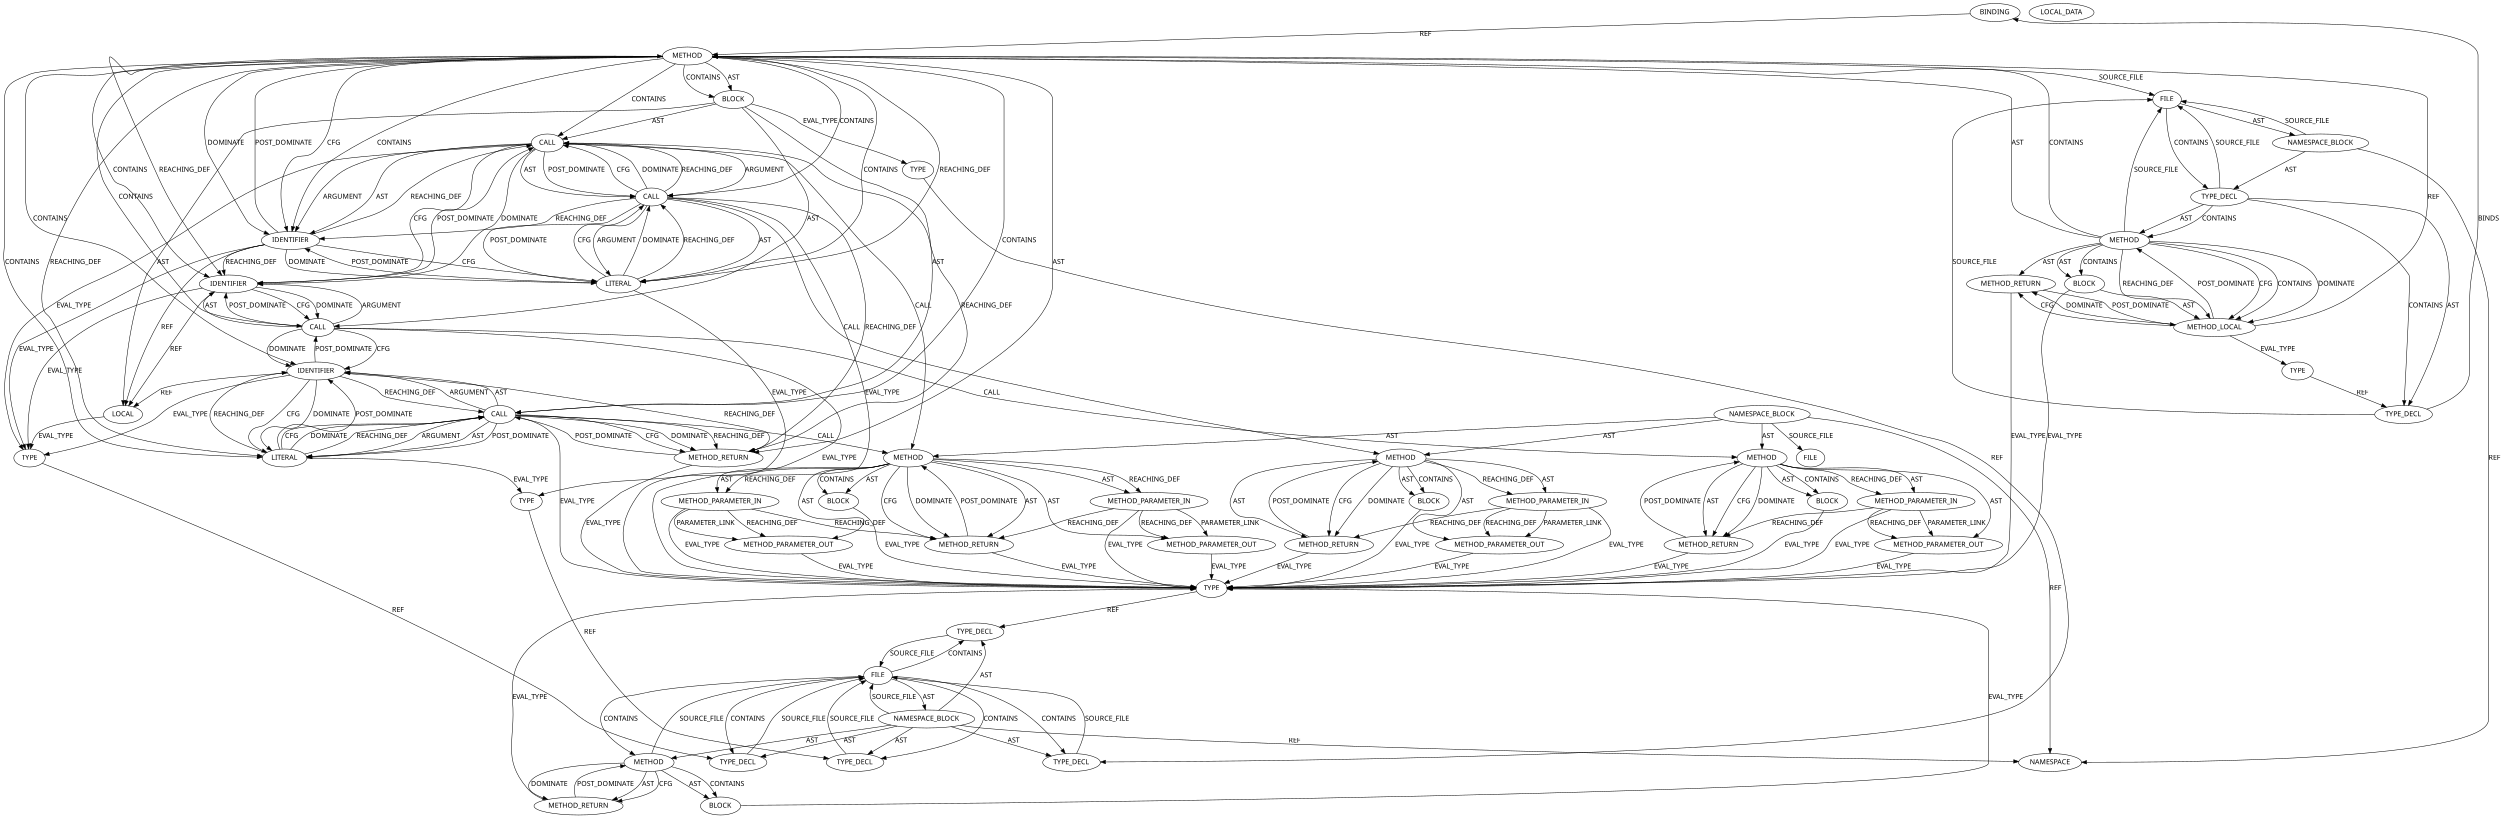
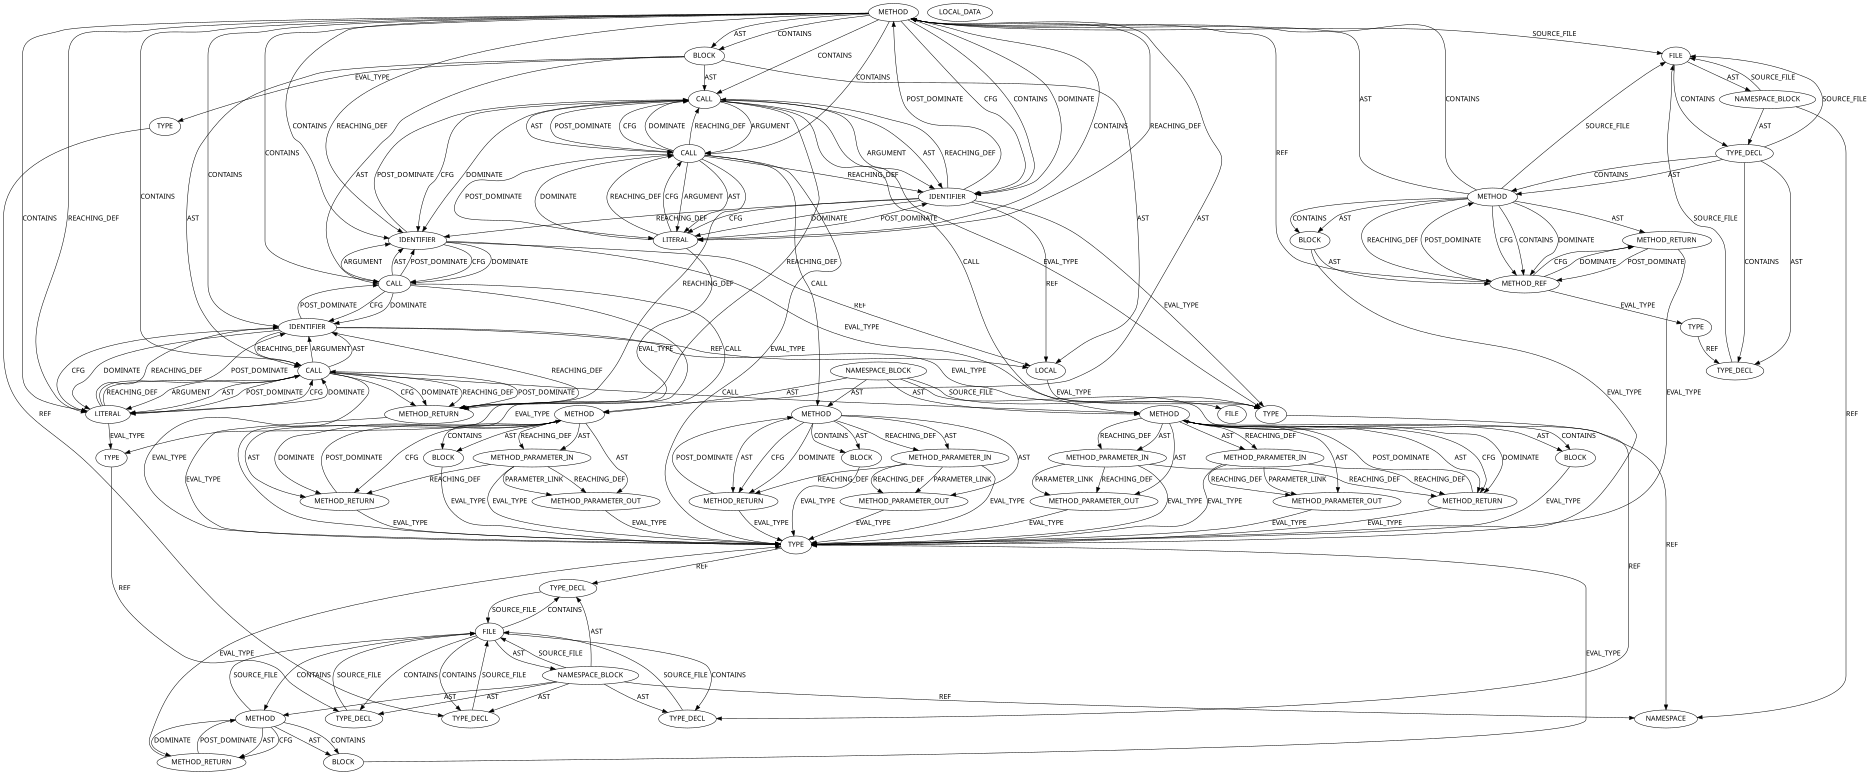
  digraph {
    fontname="Noto Sans"
    node [fontname="Noto Sans" CODE="<empty>" ORDER=1]
    edge [fontname="Noto Sans"]
-   n1 [METHOD_FULL_NAME=main NAME=main SIGNATURE="ANY()" label=BINDING CODE="" ORDER=""]
    n2 [AST_PARENT_FULL_NAME="useafterfree_001.c:<global>" AST_PARENT_TYPE=TYPE_DECL CODE="main(){\n    char * x = malloc(1);\n    free(x);\n    x=1;\n  }" COLUMN_NUMBER=3 COLUMN_NUMBER_END=3 FILENAME="useafterfree_001.c" FULL_NAME=main GENERIC_SIGNATURE="<empty>" IS_EXTERNAL=false LINE_NUMBER=29 LINE_NUMBER_END=33 NAME=main SIGNATURE="ANY()" label=METHOD]
    n3 [ARGUMENT_INDEX=-1 CODE="{\n    char * x = malloc(1);\n    free(x);\n    x=1;\n  }" COLUMN_NUMBER=9 LINE_NUMBER=29 TYPE_FULL_NAME=void label=BLOCK]
    n4 [ARGUMENT_INDEX=2 CODE="* x = malloc(1)" COLUMN_NUMBER=10 DISPATCH_TYPE=STATIC_DISPATCH LINE_NUMBER=30 METHOD_FULL_NAME="<operator>.assignment" NAME="<operator>.assignment" ORDER=2 TYPE_FULL_NAME="char*" label=CALL]
    n5 [ARGUMENT_INDEX=-1 CODE="free(x)" COLUMN_NUMBER=5 DISPATCH_TYPE=STATIC_DISPATCH LINE_NUMBER=31 METHOD_FULL_NAME=free NAME=free ORDER=3 TYPE_FULL_NAME=ANY label=CALL]
    n6 [ARGUMENT_INDEX=-1 CODE="x=1" COLUMN_NUMBER=5 DISPATCH_TYPE=STATIC_DISPATCH LINE_NUMBER=32 METHOD_FULL_NAME="<operator>.assignment" NAME="<operator>.assignment" ORDER=4 TYPE_FULL_NAME=ANY label=CALL]
    n7 [ARGUMENT_INDEX=2 CODE="malloc(1)" COLUMN_NUMBER=16 DISPATCH_TYPE=STATIC_DISPATCH LINE_NUMBER=30 METHOD_FULL_NAME=malloc NAME=malloc ORDER=2 TYPE_FULL_NAME=ANY label=CALL]
    n8 [ARGUMENT_INDEX=1 CODE=x COLUMN_NUMBER=12 LINE_NUMBER=30 NAME=x TYPE_FULL_NAME="char*" label=IDENTIFIER]
    n9 [ARGUMENT_INDEX=1 CODE=x COLUMN_NUMBER=10 LINE_NUMBER=31 NAME=x TYPE_FULL_NAME="char*" label=IDENTIFIER]
    n10 [CODE=RET COLUMN_NUMBER=3 EVALUATION_STRATEGY=BY_VALUE LINE_NUMBER=29 ORDER=2 TYPE_FULL_NAME=ANY label=METHOD_RETURN]
    n11 [ARGUMENT_INDEX=1 CODE=1 COLUMN_NUMBER=23 LINE_NUMBER=30 TYPE_FULL_NAME=int label=LITERAL]
    n12 [ARGUMENT_INDEX=1 CODE=x COLUMN_NUMBER=5 LINE_NUMBER=32 NAME=x TYPE_FULL_NAME="char*" label=IDENTIFIER]
    n13 [ARGUMENT_INDEX=2 CODE=1 COLUMN_NUMBER=7 LINE_NUMBER=32 ORDER=2 TYPE_FULL_NAME=int label=LITERAL]
    n14 [CONTENT="<empty>" NAME="useafterfree_001.c" ORDER=0 label=FILE]
    n15 [CODE="char * x" COLUMN_NUMBER=12 GENERIC_SIGNATURE="<empty>" LINE_NUMBER=30 NAME=x TYPE_FULL_NAME="char*" label=LOCAL]
    n16 [FULL_NAME=void NAME=void TYPE_DECL_FULL_NAME=void label=TYPE CODE="" ORDER=""]
    n17 [AST_PARENT_FULL_NAME="<global>" AST_PARENT_TYPE=NAMESPACE_BLOCK FILENAME="<empty>" FULL_NAME="<operator>.assignment" GENERIC_SIGNATURE="<empty>" IS_EXTERNAL=true NAME="<operator>.assignment" ORDER=0 label=METHOD]
    n18 [FULL_NAME="char*" NAME="char*" TYPE_DECL_FULL_NAME="char*" label=TYPE CODE="" ORDER=""]
    n19 [FULL_NAME=ANY NAME=ANY TYPE_DECL_FULL_NAME=ANY label=TYPE CODE="" ORDER=""]
    n20 [AST_PARENT_FULL_NAME="<global>" AST_PARENT_TYPE=NAMESPACE_BLOCK FILENAME="<empty>" FULL_NAME=free GENERIC_SIGNATURE="<empty>" IS_EXTERNAL=true NAME=free ORDER=0 label=METHOD]
    n21 [AST_PARENT_FULL_NAME="<includes>:<global>" AST_PARENT_TYPE=NAMESPACE_BLOCK CODE=void FILENAME="<includes>" FULL_NAME=void GENERIC_SIGNATURE="<empty>" IS_EXTERNAL=true NAME=void ORDER=-1 label=TYPE_DECL]
    n22 [ARGUMENT_INDEX=-1 COLUMN_NUMBER=1 LINE_NUMBER=1 TYPE_FULL_NAME=ANY label=BLOCK]
-   n23 [ARGUMENT_INDEX=1 CODE=main COLUMN_NUMBER=3 LINE_NUMBER=29 METHOD_FULL_NAME=main TYPE_FULL_NAME=main label=METHOD_LOCAL]
+   n23 [ARGUMENT_INDEX=1 CODE=main COLUMN_NUMBER=3 LINE_NUMBER=29 METHOD_FULL_NAME=main TYPE_FULL_NAME=main label=METHOD_REF]
    n24 [AST_PARENT_FULL_NAME="useafterfree_001.c:<global>" AST_PARENT_TYPE=TYPE_DECL CODE="<global>" COLUMN_NUMBER=1 COLUMN_NUMBER_END=5 FILENAME="useafterfree_001.c" FULL_NAME="useafterfree_001.c:<global>" GENERIC_SIGNATURE="<empty>" IS_EXTERNAL=false LINE_NUMBER=1 LINE_NUMBER_END=34 NAME="<global>" label=METHOD]
    n25 [CODE=RET COLUMN_NUMBER=1 EVALUATION_STRATEGY=BY_VALUE LINE_NUMBER=1 ORDER=2 TYPE_FULL_NAME=ANY label=METHOD_RETURN]
    n26 [FULL_NAME=main NAME=main TYPE_DECL_FULL_NAME=main label=TYPE CODE="" ORDER=""]
    n27 [AST_PARENT_FULL_NAME="<includes>:<global>" AST_PARENT_TYPE=NAMESPACE_BLOCK CODE=ANY FILENAME="<includes>" FULL_NAME=ANY GENERIC_SIGNATURE="<empty>" IS_EXTERNAL=true NAME=ANY ORDER=-1 label=TYPE_DECL]
    n28 [ARGUMENT_INDEX=-1 TYPE_FULL_NAME=ANY label=BLOCK]
    n29 [ARGUMENT_INDEX=1 TYPE_FULL_NAME=ANY label=BLOCK]
    n30 [ARGUMENT_INDEX=1 TYPE_FULL_NAME=ANY label=BLOCK]
    n31 [ARGUMENT_INDEX=1 TYPE_FULL_NAME=ANY label=BLOCK]
    n32 [AST_PARENT_FULL_NAME="<global>" AST_PARENT_TYPE=NAMESPACE_BLOCK FILENAME="<empty>" FULL_NAME=malloc GENERIC_SIGNATURE="<empty>" IS_EXTERNAL=true NAME=malloc ORDER=0 label=METHOD]
    n33 [CODE=p1 EVALUATION_STRATEGY=BY_VALUE INDEX=1 IS_VARIADIC=false NAME=p1 TYPE_FULL_NAME=ANY label=METHOD_PARAMETER_IN]
    n34 [CODE=p2 EVALUATION_STRATEGY=BY_VALUE INDEX=2 IS_VARIADIC=false NAME=p2 ORDER=2 TYPE_FULL_NAME=ANY label=METHOD_PARAMETER_IN]
    n35 [CODE=p1 EVALUATION_STRATEGY=BY_VALUE INDEX=1 IS_VARIADIC=false NAME=p1 TYPE_FULL_NAME=ANY label=METHOD_PARAMETER_OUT]
    n36 [CODE=p2 EVALUATION_STRATEGY=BY_VALUE INDEX=2 IS_VARIADIC=false NAME=p2 ORDER=2 TYPE_FULL_NAME=ANY label=METHOD_PARAMETER_OUT]
    n37 [CODE=RET EVALUATION_STRATEGY=BY_VALUE ORDER=2 TYPE_FULL_NAME=ANY label=METHOD_RETURN]
    n38 [AST_PARENT_FULL_NAME="<includes>:<global>" AST_PARENT_TYPE=NAMESPACE_BLOCK CODE="char*" FILENAME="<includes>" FULL_NAME="char*" GENERIC_SIGNATURE="<empty>" IS_EXTERNAL=true NAME="char*" ORDER=-1 label=TYPE_DECL]
    n39 [FULL_NAME=int NAME=int TYPE_DECL_FULL_NAME=int label=TYPE CODE="" ORDER=""]
    n40 [CODE=p1 EVALUATION_STRATEGY=BY_VALUE INDEX=1 IS_VARIADIC=false NAME=p1 TYPE_FULL_NAME=ANY label=METHOD_PARAMETER_IN]
    n41 [CODE=p1 EVALUATION_STRATEGY=BY_VALUE INDEX=1 IS_VARIADIC=false NAME=p1 TYPE_FULL_NAME=ANY label=METHOD_PARAMETER_OUT]
    n42 [CODE=RET EVALUATION_STRATEGY=BY_VALUE ORDER=2 TYPE_FULL_NAME=ANY label=METHOD_RETURN]
    n43 [CODE=p1 EVALUATION_STRATEGY=BY_VALUE INDEX=1 IS_VARIADIC=false NAME=p1 TYPE_FULL_NAME=ANY label=METHOD_PARAMETER_IN]
    n44 [CODE=p1 EVALUATION_STRATEGY=BY_VALUE INDEX=1 IS_VARIADIC=false NAME=p1 TYPE_FULL_NAME=ANY label=METHOD_PARAMETER_OUT]
    n45 [CODE=RET EVALUATION_STRATEGY=BY_VALUE ORDER=2 TYPE_FULL_NAME=ANY label=METHOD_RETURN]
    n46 [FILENAME="useafterfree_001.c" FULL_NAME="useafterfree_001.c:<global>" NAME="<global>" label=NAMESPACE_BLOCK]
    n47 [AST_PARENT_FULL_NAME="useafterfree_001.c:<global>" AST_PARENT_TYPE=NAMESPACE_BLOCK CODE="<global>" COLUMN_NUMBER=1 FILENAME="useafterfree_001.c" FULL_NAME="useafterfree_001.c:<global>" GENERIC_SIGNATURE="<empty>" IS_EXTERNAL=false LINE_NUMBER=1 NAME="<global>" label=TYPE_DECL]
    n48 [NAME="<global>" ORDER=-1 label=NAMESPACE]
    n49 [AST_PARENT_FULL_NAME="useafterfree_001.c:<global>" AST_PARENT_TYPE=TYPE_DECL CODE=main COLUMN_NUMBER=3 FILENAME="useafterfree_001.c" FULL_NAME=main GENERIC_SIGNATURE="<empty>" IS_EXTERNAL=false LINE_NUMBER=29 NAME=main label=TYPE_DECL]
    n50 [CONTENT="<empty>" NAME="<includes>" label=FILE]
    n51 [AST_PARENT_FULL_NAME="<includes>:<global>" AST_PARENT_TYPE=NAMESPACE_BLOCK CODE="<global>" FILENAME="<includes>" FULL_NAME="<includes>:<global>" GENERIC_SIGNATURE="<empty>" IS_EXTERNAL=false LINE_NUMBER=1 NAME="<global>" label=METHOD]
    n52 [FILENAME="<includes>" FULL_NAME="<includes>:<global>" NAME="<global>" label=NAMESPACE_BLOCK]
    n53 [AST_PARENT_FULL_NAME="<includes>:<global>" AST_PARENT_TYPE=NAMESPACE_BLOCK CODE=int FILENAME="<includes>" FULL_NAME=int GENERIC_SIGNATURE="<empty>" IS_EXTERNAL=true NAME=int ORDER=-1 label=TYPE_DECL]
    n54 [CODE=RET EVALUATION_STRATEGY=BY_VALUE LINE_NUMBER=1 ORDER=2 TYPE_FULL_NAME=ANY label=METHOD_RETURN]
    n55 [CONTENT="<empty>" NAME="<unknown>" ORDER=0 label=FILE]
    n56 [LANGUAGE=NEWC OVERLAYS="base;controlflow;typerel;callgraph;dataflowOss" ROOT="/tmp/tmp.hAXjvSF8VU" VERSION=0.1 label=LOCAL_DATA CODE="" ORDER=""]
    n57 [FILENAME="<unknown>" FULL_NAME="<global>" NAME="<global>" label=NAMESPACE_BLOCK]
-   n1 -> n2 [label=REF]
    n2 -> n3 [label=AST]
    n2 -> n3 [label=CONTAINS]
    n2 -> n4 [label=CONTAINS]
    n2 -> n5 [label=CONTAINS]
    n2 -> n6 [label=CONTAINS]
    n2 -> n7 [label=CONTAINS]
    n2 -> n8 [label=CFG]
    n2 -> n8 [label=CONTAINS]
    n2 -> n8 [label=DOMINATE]
    n2 -> n9 [label=CONTAINS]
    n2 -> n9 [label=REACHING_DEF]
    n2 -> n10 [label=AST]
    n2 -> n11 [label=CONTAINS]
    n2 -> n11 [label=REACHING_DEF]
    n2 -> n12 [label=CONTAINS]
    n2 -> n13 [label=CONTAINS]
    n2 -> n13 [label=REACHING_DEF]
    n2 -> n14 [label=SOURCE_FILE]
    n3 -> n4 [label=AST]
    n3 -> n5 [label=AST]
    n3 -> n6 [label=AST]
    n3 -> n15 [label=AST]
    n3 -> n16 [label=EVAL_TYPE]
    n4 -> n7 [label=ARGUMENT]
    n4 -> n7 [label=AST]
    n4 -> n7 [label=POST_DOMINATE]
    n4 -> n8 [label=ARGUMENT]
    n4 -> n8 [label=AST]
    n4 -> n9 [label=CFG]
    n4 -> n9 [label=DOMINATE]
    n4 -> n10 [label=REACHING_DEF property="* x = malloc(1)"]
    n4 -> n17 [label=CALL]
    n4 -> n18 [label=EVAL_TYPE]
    n5 -> n9 [label=ARGUMENT]
    n5 -> n9 [label=AST]
    n5 -> n9 [label=POST_DOMINATE]
    n5 -> n12 [label=CFG]
    n5 -> n12 [label=DOMINATE]
    n5 -> n19 [label=EVAL_TYPE]
    n5 -> n20 [label=CALL]
    n6 -> n10 [label=CFG]
    n6 -> n10 [label=DOMINATE]
    n6 -> n10 [label=REACHING_DEF property="x=1"]
    n6 -> n12 [label=ARGUMENT]
    n6 -> n12 [label=AST]
    n6 -> n13 [label=ARGUMENT]
    n6 -> n13 [label=AST]
    n6 -> n13 [label=POST_DOMINATE]
    n6 -> n17 [label=CALL]
    n6 -> n19 [label=EVAL_TYPE]
    n7 -> n4 [label=CFG]
    n7 -> n4 [label=DOMINATE]
    n7 -> n4 [label=REACHING_DEF property="malloc(1)"]
    n7 -> n8 [label=REACHING_DEF property="malloc(1)"]
    n7 -> n10 [label=REACHING_DEF property="malloc(1)"]
    n7 -> n11 [label=ARGUMENT]
    n7 -> n11 [label=AST]
    n7 -> n11 [label=POST_DOMINATE]
    n7 -> n19 [label=EVAL_TYPE]
    n7 -> n32 [label=CALL]
    n8 -> n2 [label=POST_DOMINATE]
    n8 -> n4 [label=REACHING_DEF property=x]
    n8 -> n9 [label=REACHING_DEF property=x]
    n8 -> n11 [label=CFG]
    n8 -> n11 [label=DOMINATE]
    n8 -> n15 [label=REF]
    n8 -> n18 [label=EVAL_TYPE]
    n9 -> n4 [label=POST_DOMINATE]
    n9 -> n5 [label=CFG]
    n9 -> n5 [label=DOMINATE]
    n9 -> n15 [label=REF]
    n9 -> n18 [label=EVAL_TYPE]
    n10 -> n6 [label=POST_DOMINATE]
    n10 -> n19 [label=EVAL_TYPE]
    n11 -> n7 [label=CFG]
    n11 -> n7 [label=DOMINATE]
    n11 -> n7 [label=REACHING_DEF property=1]
    n11 -> n8 [label=POST_DOMINATE]
    n11 -> n39 [label=EVAL_TYPE]
    n12 -> n5 [label=POST_DOMINATE]
    n12 -> n6 [label=REACHING_DEF property=x]
    n12 -> n10 [label=REACHING_DEF property=x]
    n12 -> n13 [label=CFG]
    n12 -> n13 [label=DOMINATE]
    n12 -> n15 [label=REF]
    n12 -> n18 [label=EVAL_TYPE]
    n13 -> n6 [label=CFG]
    n13 -> n6 [label=DOMINATE]
    n13 -> n6 [label=REACHING_DEF property=1]
    n13 -> n12 [label=POST_DOMINATE]
    n13 -> n12 [label=REACHING_DEF property=1]
    n13 -> n39 [label=EVAL_TYPE]
    n14 -> n46 [label=AST]
    n14 -> n47 [label=CONTAINS]
    n15 -> n18 [label=EVAL_TYPE]
    n16 -> n21 [label=REF]
    n17 -> n29 [label=AST]
    n17 -> n29 [label=CONTAINS]
    n17 -> n33 [label=AST]
    n17 -> n33 [label=REACHING_DEF]
    n17 -> n34 [label=AST]
    n17 -> n34 [label=REACHING_DEF]
    n17 -> n35 [label=AST]
    n17 -> n36 [label=AST]
    n17 -> n37 [label=AST]
    n17 -> n37 [label=CFG]
    n17 -> n37 [label=DOMINATE]
    n18 -> n38 [label=REF]
    n19 -> n27 [label=REF]
    n20 -> n31 [label=AST]
    n20 -> n31 [label=CONTAINS]
    n20 -> n43 [label=AST]
    n20 -> n43 [label=REACHING_DEF]
    n20 -> n44 [label=AST]
    n20 -> n45 [label=AST]
    n20 -> n45 [label=CFG]
    n20 -> n45 [label=DOMINATE]
    n21 -> n50 [label=SOURCE_FILE]
    n22 -> n19 [label=EVAL_TYPE]
    n22 -> n23 [label=AST]
    n23 -> n2 [label=REF]
    n23 -> n24 [label=POST_DOMINATE]
    n23 -> n25 [label=CFG]
    n23 -> n25 [label=DOMINATE]
    n23 -> n26 [label=EVAL_TYPE]
    n24 -> n2 [label=AST]
    n24 -> n2 [label=CONTAINS]
    n24 -> n14 [label=SOURCE_FILE]
    n24 -> n22 [label=AST]
    n24 -> n22 [label=CONTAINS]
    n24 -> n23 [label=CFG]
    n24 -> n23 [label=CONTAINS]
    n24 -> n23 [label=DOMINATE]
    n24 -> n23 [label=REACHING_DEF]
    n24 -> n25 [label=AST]
    n25 -> n19 [label=EVAL_TYPE]
    n25 -> n23 [label=POST_DOMINATE]
    n26 -> n49 [label=REF]
    n27 -> n50 [label=SOURCE_FILE]
    n28 -> n19 [label=EVAL_TYPE]
    n29 -> n19 [label=EVAL_TYPE]
    n30 -> n19 [label=EVAL_TYPE]
    n31 -> n19 [label=EVAL_TYPE]
    n32 -> n30 [label=AST]
    n32 -> n30 [label=CONTAINS]
    n32 -> n40 [label=AST]
    n32 -> n40 [label=REACHING_DEF]
    n32 -> n41 [label=AST]
    n32 -> n42 [label=AST]
    n32 -> n42 [label=CFG]
    n32 -> n42 [label=DOMINATE]
    n33 -> n19 [label=EVAL_TYPE]
    n33 -> n35 [label=PARAMETER_LINK]
    n33 -> n35 [label=REACHING_DEF property=p1]
    n33 -> n37 [label=REACHING_DEF property=p1]
    n34 -> n19 [label=EVAL_TYPE]
    n34 -> n36 [label=PARAMETER_LINK]
    n34 -> n36 [label=REACHING_DEF property=p2]
    n34 -> n37 [label=REACHING_DEF property=p2]
    n35 -> n19 [label=EVAL_TYPE]
    n36 -> n19 [label=EVAL_TYPE]
    n37 -> n17 [label=POST_DOMINATE]
    n37 -> n19 [label=EVAL_TYPE]
    n38 -> n50 [label=SOURCE_FILE]
    n39 -> n53 [label=REF]
    n40 -> n19 [label=EVAL_TYPE]
    n40 -> n41 [label=PARAMETER_LINK]
    n40 -> n41 [label=REACHING_DEF property=p1]
    n40 -> n42 [label=REACHING_DEF property=p1]
    n41 -> n19 [label=EVAL_TYPE]
    n42 -> n19 [label=EVAL_TYPE]
    n42 -> n32 [label=POST_DOMINATE]
    n43 -> n19 [label=EVAL_TYPE]
    n43 -> n44 [label=PARAMETER_LINK]
    n43 -> n44 [label=REACHING_DEF property=p1]
    n43 -> n45 [label=REACHING_DEF property=p1]
    n44 -> n19 [label=EVAL_TYPE]
    n45 -> n19 [label=EVAL_TYPE]
    n45 -> n20 [label=POST_DOMINATE]
    n46 -> n14 [label=SOURCE_FILE]
    n46 -> n47 [label=AST]
    n46 -> n48 [label=REF]
    n47 -> n14 [label=SOURCE_FILE]
    n47 -> n24 [label=AST]
    n47 -> n24 [label=CONTAINS]
    n47 -> n49 [label=AST]
    n47 -> n49 [label=CONTAINS]
-   n49 -> n1 [label=BINDS]
    n49 -> n14 [label=SOURCE_FILE]
    n50 -> n21 [label=CONTAINS]
    n50 -> n27 [label=CONTAINS]
    n50 -> n38 [label=CONTAINS]
    n50 -> n51 [label=CONTAINS]
    n50 -> n52 [label=AST]
    n50 -> n53 [label=CONTAINS]
    n51 -> n28 [label=AST]
    n51 -> n28 [label=CONTAINS]
    n51 -> n50 [label=SOURCE_FILE]
    n51 -> n54 [label=AST]
    n51 -> n54 [label=CFG]
    n51 -> n54 [label=DOMINATE]
    n52 -> n21 [label=AST]
    n52 -> n27 [label=AST]
    n52 -> n38 [label=AST]
    n52 -> n48 [label=REF]
    n52 -> n50 [label=SOURCE_FILE]
    n52 -> n51 [label=AST]
    n52 -> n53 [label=AST]
    n53 -> n50 [label=SOURCE_FILE]
    n54 -> n19 [label=EVAL_TYPE]
    n54 -> n51 [label=POST_DOMINATE]
    n57 -> n17 [label=AST]
    n57 -> n20 [label=AST]
    n57 -> n32 [label=AST]
    n57 -> n48 [label=REF]
    n57 -> n55 [label=SOURCE_FILE]
  }
